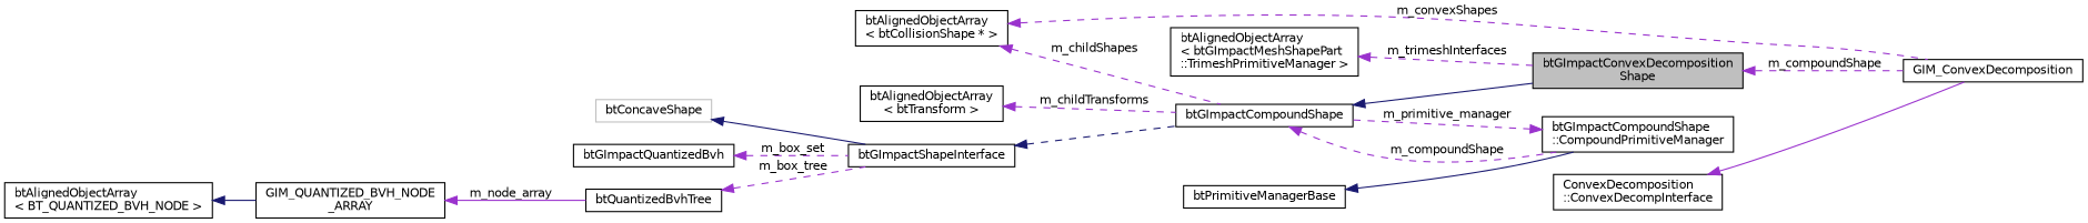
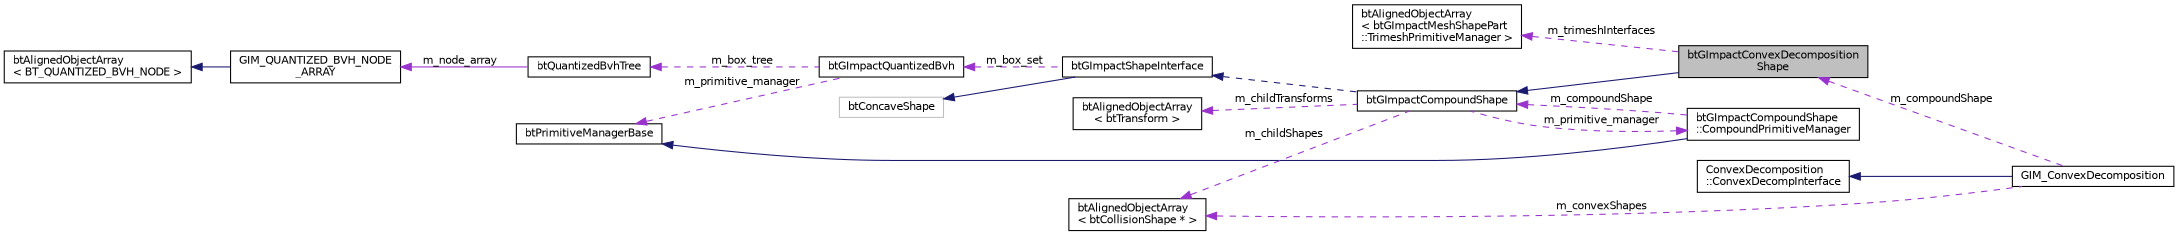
  digraph {
    rankdir=LR
    node [color=black fillcolor=white fontname=Helvetica fontsize=10 shape=record style=filled]
    edge [color=darkorchid3 dir=back fontname=Helvetica fontsize=10 labelfontname=Helvetica labelfontsize=10 style=dashed]
    n1 [fillcolor=grey75 fontcolor=black height=0.2 label="btGImpactConvexDecomposition\lShape" width=0.4]
    n2 [height=0.2 label=GIM_ConvexDecomposition width=0.4]
    n3 [height=0.2 label=btGImpactCompoundShape width=0.4]
    n4 [height=0.2 label="btGImpactCompoundShape\l::CompoundPrimitiveManager" width=0.4]
    n5 [height=0.2 label=btGImpactShapeInterface width=0.4]
    n6 [color=grey75 height=0.2 label=btConcaveShape width=0.4]
    n7 [height=0.2 label=btGImpactQuantizedBvh width=0.4]
    n8 [height=0.2 label=btPrimitiveManagerBase width=0.4]
    n9 [height=0.2 label=btQuantizedBvhTree width=0.4]
    n10 [height=0.2 label="GIM_QUANTIZED_BVH_NODE\l_ARRAY" width=0.4]
    n11 [height=0.2 label="btAlignedObjectArray\l\< BT_QUANTIZED_BVH_NODE \>" width=0.4]
    n12 [height=0.2 label="btAlignedObjectArray\l\< btTransform \>" width=0.4]
    n13 [height=0.2 label="btAlignedObjectArray\l\< btCollisionShape * \>" width=0.4]
    n14 [height=0.2 label="btAlignedObjectArray\l\< btGImpactMeshShapePart\l::TrimeshPrimitiveManager \>" width=0.4]
    n15 [height=0.2 label="ConvexDecomposition\l::ConvexDecompInterface" width=0.4]
    n1 -> n2 [label=" m_compoundShape"]
    n3 -> n1 [color=midnightblue style=solid]
    n3 -> n4 [label=" m_compoundShape"]
    n4 -> n3 [label=" m_primitive_manager"]
    n5 -> n3 [color=midnightblue]
    n6 -> n5 [color=midnightblue style=solid]
    n7 -> n5 [label=" m_box_set"]
    n8 -> n4 [color=midnightblue style=solid]
-   n9 -> n5 [label=" m_box_tree"]
+   n8 -> n7 [label=" m_primitive_manager"]
+   n9 -> n7 [label=" m_box_tree"]
    n10 -> n9 [label=" m_node_array" style=solid]
    n11 -> n10 [color=midnightblue style=solid]
    n12 -> n3 [label=" m_childTransforms"]
    n13 -> n2 [label=" m_convexShapes"]
    n13 -> n3 [label=" m_childShapes"]
    n14 -> n1 [label=" m_trimeshInterfaces"]
-   n15 -> n2 [style=solid]
+   n15 -> n2 [color=midnightblue style=solid]
  }
